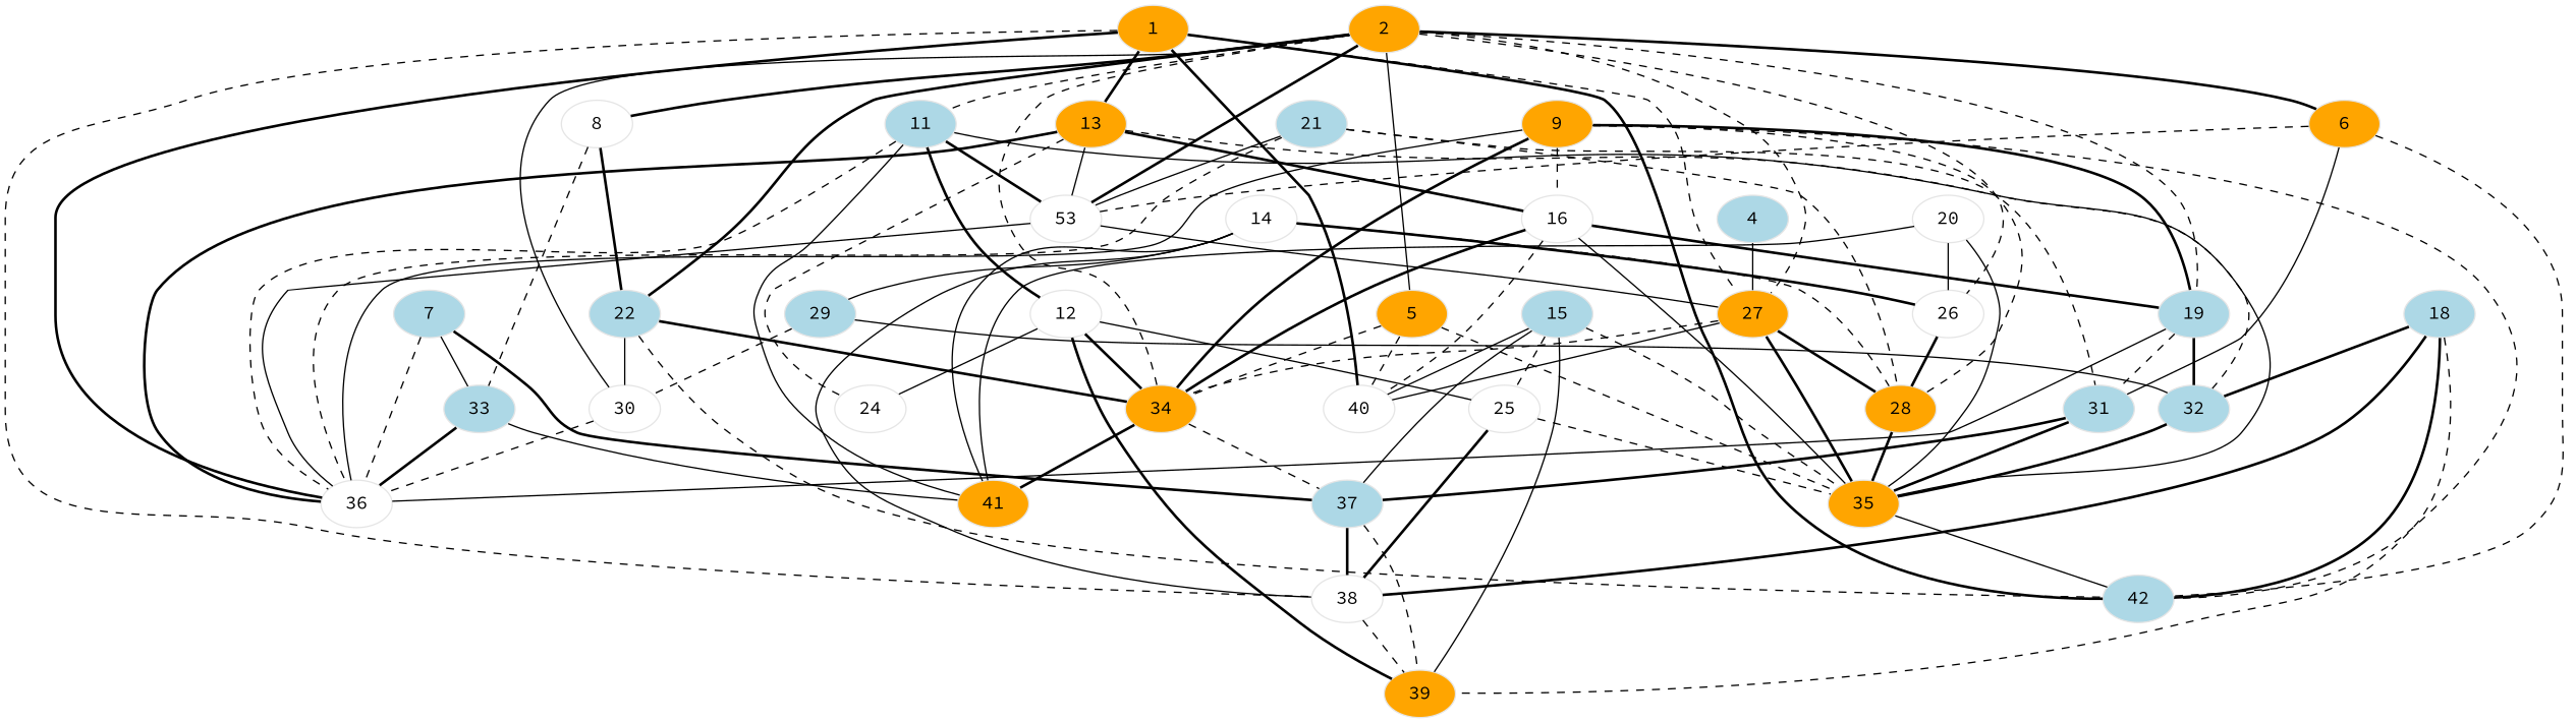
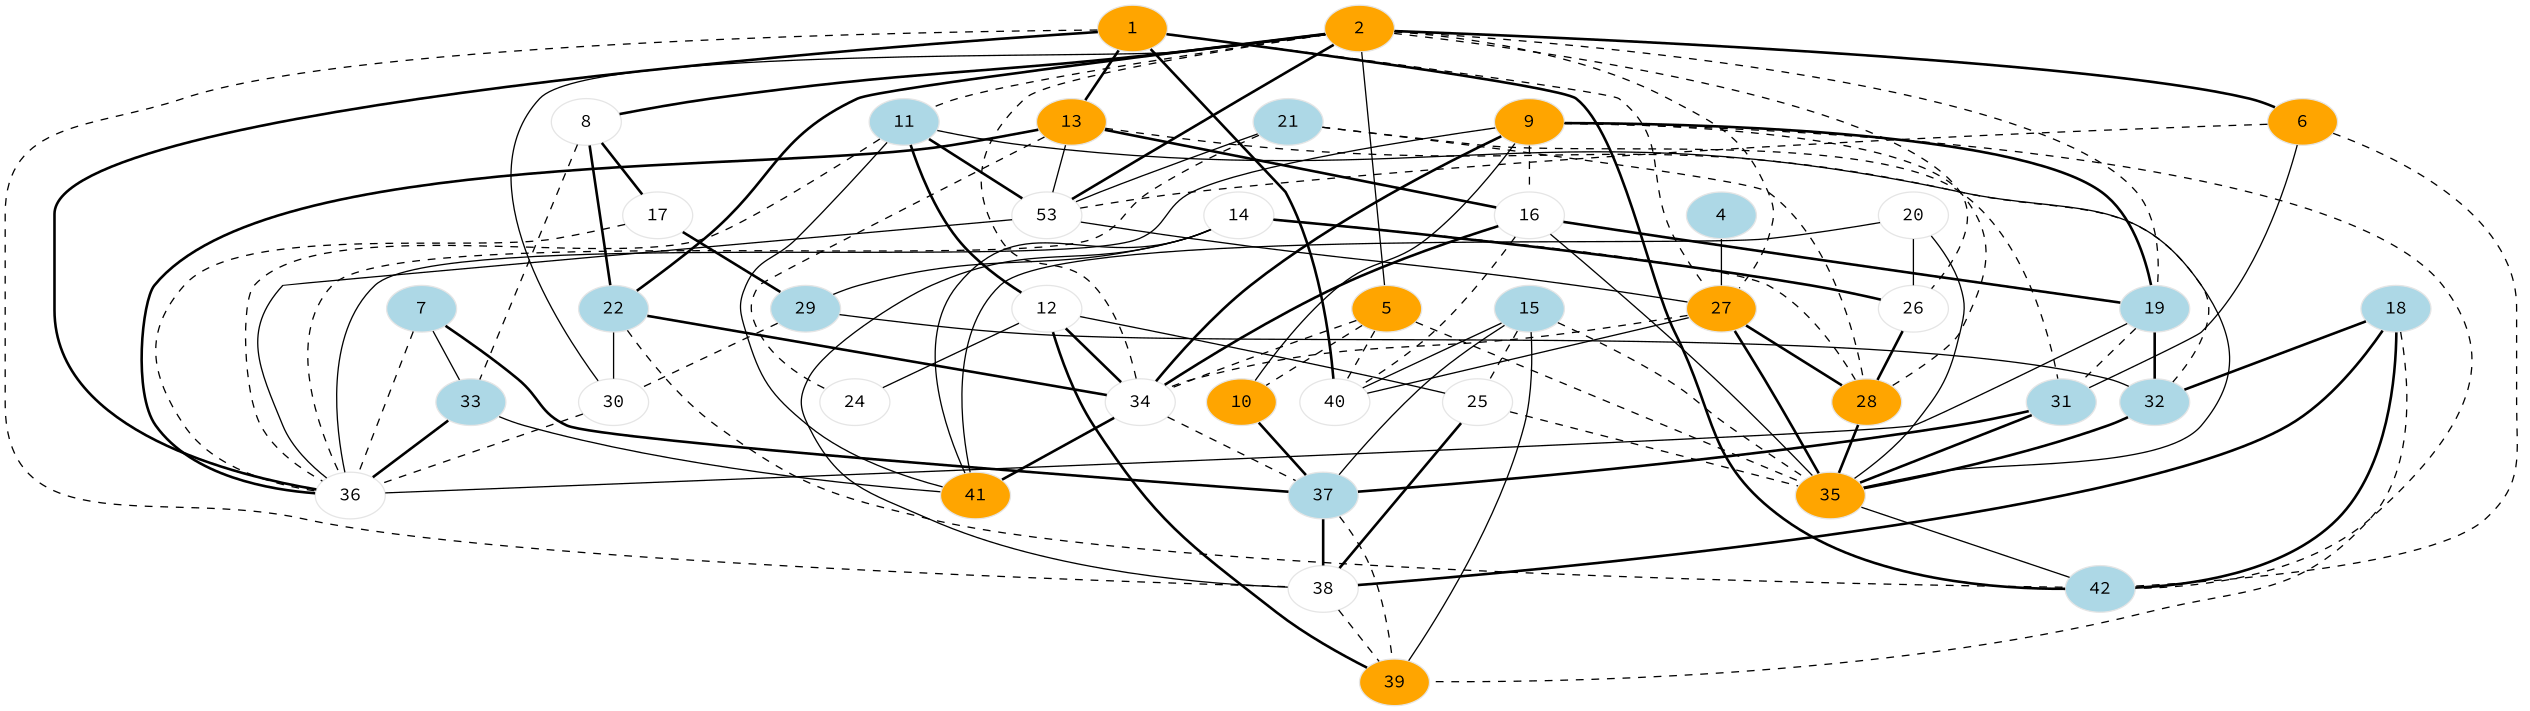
  graph {
    fontname="Source Code Pro"
    node [color=gray90 fillcolor=white fontname="Source Code Pro" style=filled]
    edge [fontname="Source Code Pro" style=bold weight=1.0]
    1 [fillcolor=orange]
    13 [fillcolor=orange]
    27 [fillcolor=orange]
    36
    38
    40
    42 [fillcolor=lightblue]
    n8 [label=53]
    16
    24
    32 [fillcolor=lightblue]
-   34 [fillcolor=orange]
+   34
    35 [fillcolor=orange]
    28 [fillcolor=orange]
    39 [fillcolor=orange]
    2 [fillcolor=orange]
    5 [fillcolor=orange]
    6 [fillcolor=orange]
    8
    11 [fillcolor=lightblue]
    19 [fillcolor=lightblue]
    22 [fillcolor=lightblue]
    26
    30
+   10 [fillcolor=orange]
    31 [fillcolor=lightblue]
    33 [fillcolor=lightblue]
+   17
    12
    41 [fillcolor=orange]
    37 [fillcolor=lightblue]
    4 [fillcolor=lightblue]
    7 [fillcolor=lightblue]
    29 [fillcolor=lightblue]
    9 [fillcolor=orange]
    25
    14
    15 [fillcolor=lightblue]
    18 [fillcolor=lightblue]
    20
    21 [fillcolor=lightblue]
    1 -- 13
    1 -- 27 [style=dashed]
    1 -- 36
    1 -- 38 [style=dashed]
    1 -- 40
    1 -- 42
    13 -- 36
    13 -- n8 [style=solid]
    13 -- 16
    13 -- 24 [style=dashed]
    13 -- 32 [style=dashed]
    27 -- 40 [style=solid]
    27 -- 34 [style=dashed weight=2.0]
    27 -- 35
    27 -- 28
    38 -- 39 [style=dashed]
    n8 -- 27 [style=solid]
    n8 -- 36 [style=solid]
    16 -- 40 [style=dashed]
    16 -- 34
    16 -- 35 [style=solid]
    16 -- 19
    32 -- 35
    34 -- 41 [weight=3.0]
    34 -- 37 [style=dashed]
    35 -- 42 [style=solid]
    28 -- 35
    2 -- 27 [style=dashed]
    2 -- n8
    2 -- 34 [style=dashed]
    2 -- 5 [style=solid]
    2 -- 6 [weight=2.0]
    2 -- 8
    2 -- 11 [style=dashed]
    2 -- 19 [style=dashed]
    2 -- 22
    2 -- 26 [style=dashed weight=2.0]
    2 -- 30 [style=solid]
    5 -- 40 [style=dashed]
    5 -- 34 [style=dashed]
    5 -- 35 [style=dashed]
+   5 -- 10 [style=dashed]
    6 -- 42 [style=dashed]
    6 -- n8 [style=dashed]
    6 -- 31 [style=solid]
    8 -- 22
    8 -- 33 [style=dashed weight=2.0]
+   8 -- 17
    11 -- 36 [style=dashed]
    11 -- n8
    11 -- 35 [style=solid]
    11 -- 12
    11 -- 41 [style=solid]
    19 -- 36 [style=solid]
    19 -- 32
    19 -- 31 [style=dashed]
    22 -- 42 [style=dashed]
    22 -- 34
    22 -- 30 [style=solid]
    26 -- 28
    30 -- 36 [style=dashed weight=2.0]
+   10 -- 37
    31 -- 35
    31 -- 37
    33 -- 36
    33 -- 41 [style=solid]
+   17 -- 36 [style=dashed]
+   17 -- 29
    12 -- 24 [style=solid]
    12 -- 34
    12 -- 39
    12 -- 25 [style=solid]
    37 -- 38
    37 -- 39 [style=dashed]
    4 -- 27 [style=solid weight=2.0]
    7 -- 36 [style=dashed weight=2.0]
    7 -- 33 [style=solid]
    7 -- 37
    29 -- 32 [style=solid weight=2.0]
    29 -- 30 [style=dashed]
    9 -- 36 [style=solid]
    9 -- 42 [style=dashed]
    9 -- 16 [style=dashed]
    9 -- 34
    9 -- 28 [style=dashed]
    9 -- 19
+   9 -- 10 [style=solid]
    25 -- 38
    25 -- 35 [style=dashed weight=2.0]
    14 -- 38 [style=solid]
    14 -- 28 [style=dashed]
    14 -- 26
    14 -- 41 [style=solid]
    14 -- 29 [style=solid]
    15 -- 40 [style=solid]
    15 -- 35 [style=dashed]
    15 -- 39 [style=solid]
    15 -- 37 [style=solid]
    15 -- 25 [style=dashed]
    18 -- 38
    18 -- 42
    18 -- 32
    18 -- 39 [style=dashed]
    20 -- 35 [style=solid]
    20 -- 26 [style=solid]
    20 -- 41 [style=solid]
    21 -- 36 [style=dashed]
    21 -- n8 [style=solid]
    21 -- 28 [style=dashed]
    21 -- 31 [style=dashed]
  }
